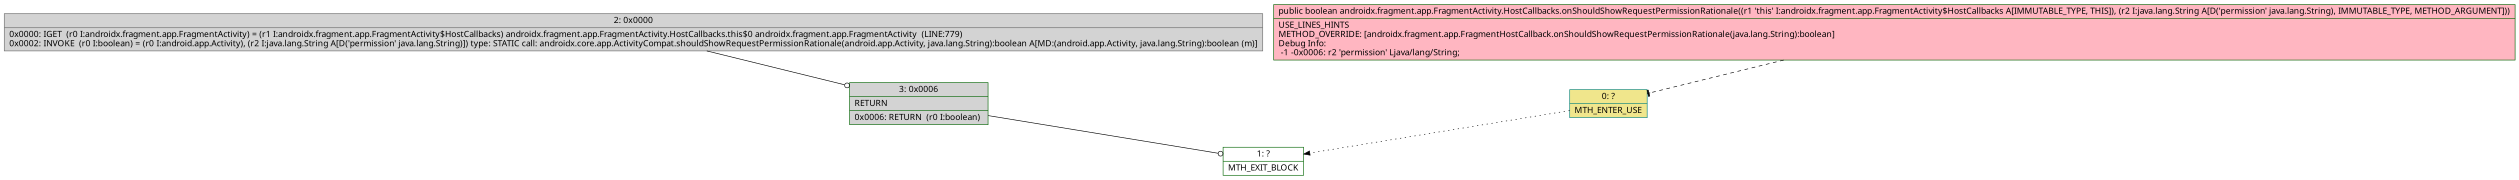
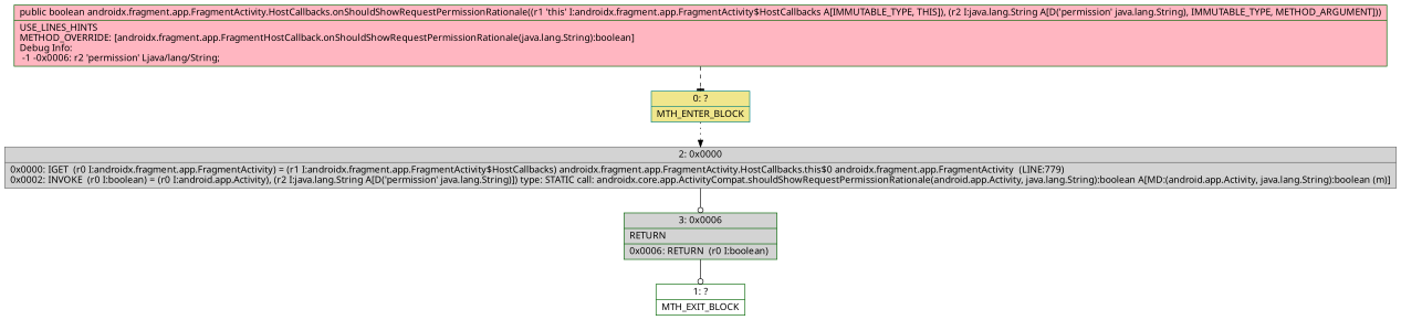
  digraph {
    fontname="Noto Sans"
    node [color=darkgreen fillcolor=lightgrey fontname="Noto Sans" shape=record style=filled]
    edge [arrowhead=odot fontname="Noto Sans" style=solid]
-   n1 [color=teal fillcolor=khaki label="{0\:\ ?|MTH_ENTER_USE\l}"]
+   n1 [color=teal fillcolor=khaki label="{0\:\ ?|MTH_ENTER_BLOCK\l}"]
    n2 [color=gray40 label="{2\:\ 0x0000|0x0000: IGET  (r0 I:androidx.fragment.app.FragmentActivity) = (r1 I:androidx.fragment.app.FragmentActivity$HostCallbacks) androidx.fragment.app.FragmentActivity.HostCallbacks.this$0 androidx.fragment.app.FragmentActivity  (LINE:779)\l0x0002: INVOKE  (r0 I:boolean) = (r0 I:android.app.Activity), (r2 I:java.lang.String A[D('permission' java.lang.String)]) type: STATIC call: androidx.core.app.ActivityCompat.shouldShowRequestPermissionRationale(android.app.Activity, java.lang.String):boolean A[MD:(android.app.Activity, java.lang.String):boolean (m)]\l}"]
    n3 [label="{3\:\ 0x0006|RETURN\l|0x0006: RETURN  (r0 I:boolean) \l}"]
    n4 [fillcolor=white label="{1\:\ ?|MTH_EXIT_BLOCK\l}"]
    n5 [fillcolor=lightpink label="{public boolean androidx.fragment.app.FragmentActivity.HostCallbacks.onShouldShowRequestPermissionRationale((r1 'this' I:androidx.fragment.app.FragmentActivity$HostCallbacks A[IMMUTABLE_TYPE, THIS]), (r2 I:java.lang.String A[D('permission' java.lang.String), IMMUTABLE_TYPE, METHOD_ARGUMENT]))  | USE_LINES_HINTS\lMETHOD_OVERRIDE: [androidx.fragment.app.FragmentHostCallback.onShouldShowRequestPermissionRationale(java.lang.String):boolean]\lDebug Info:\l  \-1 \-0x0006: r2 'permission' Ljava\/lang\/String;\l}"]
-   n1 -> n4 [arrowhead=normal style=dotted]
+   n1 -> n2 [arrowhead=normal style=dotted]
    n2 -> n3
    n3 -> n4
    n5 -> n1 [arrowhead=tee style=dashed]
  }
